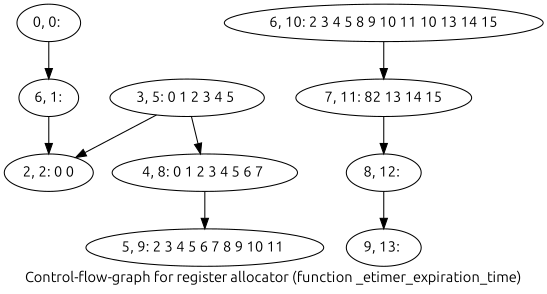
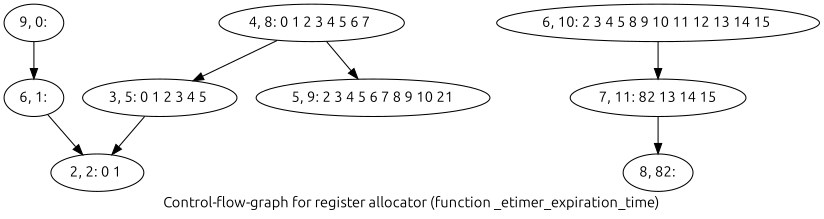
  digraph {
    fontname=Ubuntu
    label="Control-flow-graph for register allocator (function _etimer_expiration_time)"
    node [fontname=Ubuntu]
    edge [fontname=Ubuntu]
-   n1 [label="0, 0: "]
+   n1 [label="9, 0:"]
    n2 [label="6, 1:"]
-   n3 [label="2, 2: 0 0"]
+   n3 [label="2, 2: 0 1 "]
    n4 [label="3, 5: 0 1 2 3 4 5 "]
    n5 [label="4, 8: 0 1 2 3 4 5 6 7 "]
-   n6 [label="5, 9: 2 3 4 5 6 7 8 9 10 11 "]
-   n7 [label="6, 10: 2 3 4 5 8 9 10 11 10 13 14 15"]
+   n6 [label="5, 9: 2 3 4 5 6 7 8 9 10 21"]
+   n7 [label="6, 10: 2 3 4 5 8 9 10 11 12 13 14 15 "]
    n8 [label="7, 11: 82 13 14 15"]
-   n9 [label="8, 12: "]
-   n10 [label="9, 13: "]
+   n9 [label="8, 82:"]
    n1 -> n2
    n2 -> n3
    n4 -> n3
-   n4 -> n5
+   n5 -> n4
    n5 -> n6
    n7 -> n8
    n8 -> n9
-   n9 -> n10
  }
